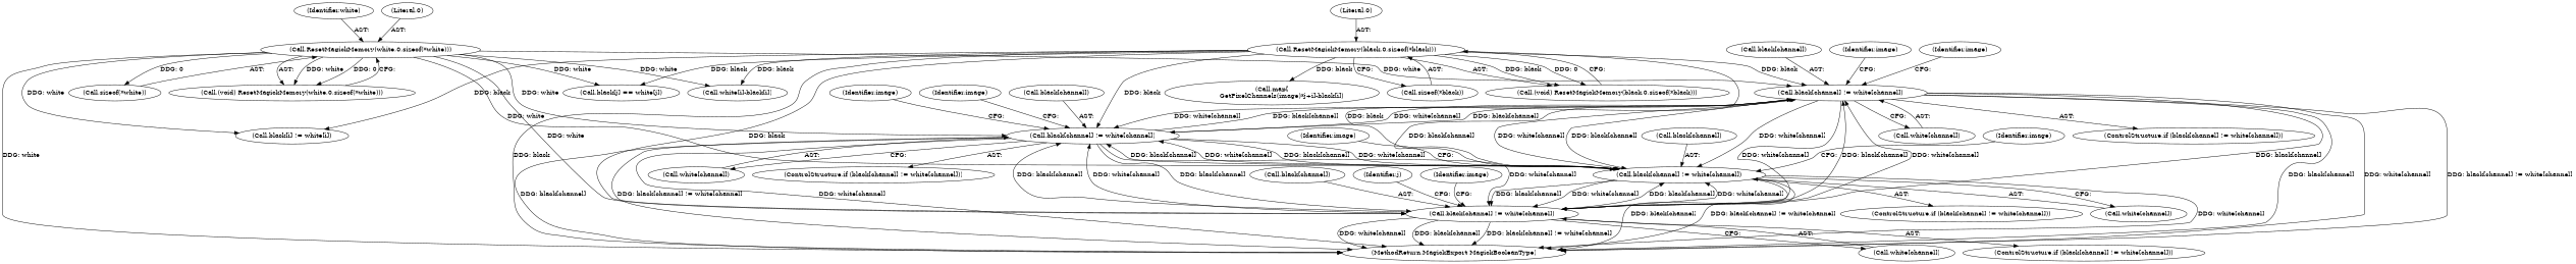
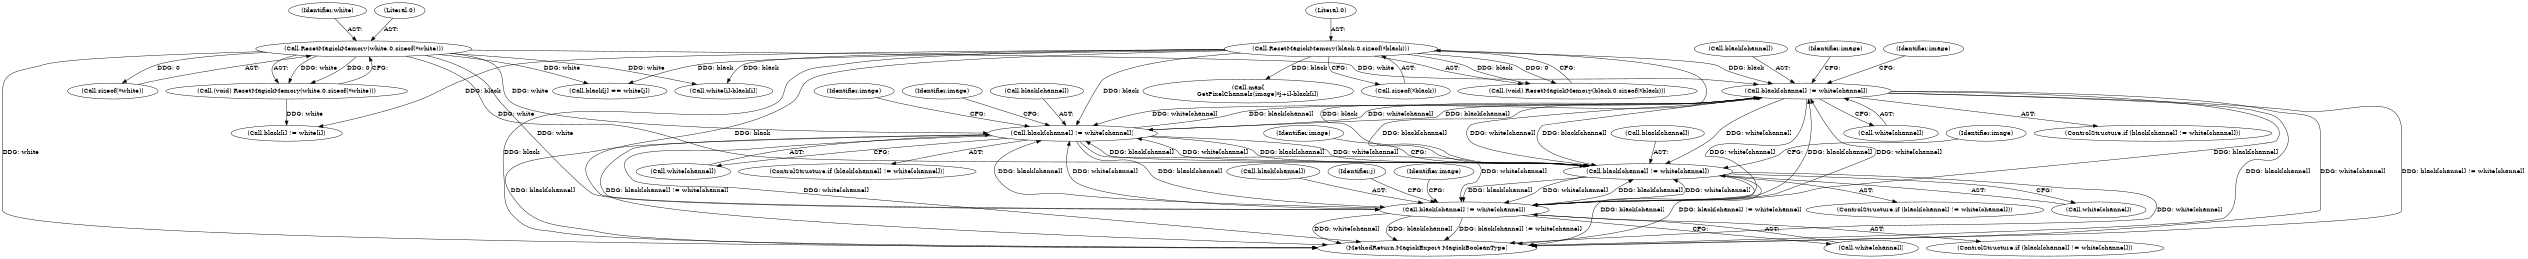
  digraph {
    n1 [label="(Call,black[channel] != white[channel])"]
    n2 [label="(Call,black[channel] != white[channel])"]
    n3 [label="(Call,black[channel] != white[channel])"]
    n4 [label="(Call,black[channel] != white[channel])"]
    n5 [label="(Call,white[channel])"]
    n6 [label="(ControlStructure,if (black[channel] != white[channel]))"]
    n7 [label="(MethodReturn,MagickExport MagickBooleanType)"]
    n8 [label="(Call,white[channel])"]
    n9 [label="(ControlStructure,if (black[channel] != white[channel]))"]
    n10 [label="(ControlStructure,if (black[channel] != white[channel]))"]
    n11 [label="(Call,white[channel])"]
    n12 [label="(Call,white[channel])"]
    n13 [label="(ControlStructure,if (black[channel] != white[channel]))"]
    n14 [label="(Call,ResetMagickMemory(black,0,sizeof(*black)))"]
    n15 [label="(Call,white[i]-black[i])"]
    n16 [label="(Call,map[\n          GetPixelChannels(image)*j+i]-black[i])"]
    n17 [label="(Call,black[i] != white[i])"]
    n18 [label="(Call,black[j] == white[j])"]
    n19 [label="(Call,sizeof(*black))"]
    n20 [label="(Call,(void) ResetMagickMemory(black,0,sizeof(*black)))"]
    n21 [label="(Call,ResetMagickMemory(white,0,sizeof(*white)))"]
    n22 [label="(Call,sizeof(*white))"]
    n23 [label="(Call,(void) ResetMagickMemory(white,0,sizeof(*white)))"]
    n24 [label="(Call,black[channel])"]
    n25 [label="(Literal,0)"]
    n26 [label="(Call,black[channel])"]
    n27 [label="(Identifier,image)"]
    n28 [label="(Identifier,image)"]
    n29 [label="(Identifier,image)"]
    n30 [label="(Identifier,image)"]
    n31 [label="(Identifier,image)"]
    n32 [label="(Identifier,image)"]
    n33 [label="(Literal,0)"]
    n34 [label="(Call,black[channel])"]
    n35 [label="(Identifier,j)"]
    n36 [label="(Identifier,white)"]
    n37 [label="(Identifier,image)"]
    n38 [label="(Call,black[channel])"]
    n1 -> n2 [label="DDG: black[channel]"]
    n1 -> n2 [label="DDG: white[channel]"]
    n1 -> n3 [label="DDG: black[channel]"]
    n1 -> n3 [label="DDG: white[channel]"]
    n1 -> n4 [label="DDG: black[channel]"]
    n1 -> n4 [label="DDG: white[channel]"]
    n1 -> n5 [label="CFG: "]
    n1 -> n6 [label="AST: "]
    n1 -> n7 [label="DDG: black[channel]"]
    n1 -> n7 [label="DDG: white[channel]"]
    n1 -> n7 [label="DDG: black[channel] != white[channel]"]
    n2 -> n1 [label="DDG: black[channel]"]
    n2 -> n1 [label="DDG: white[channel]"]
    n2 -> n3 [label="DDG: black[channel]"]
    n2 -> n3 [label="DDG: white[channel]"]
    n2 -> n4 [label="DDG: black[channel]"]
    n2 -> n4 [label="DDG: white[channel]"]
    n2 -> n7 [label="DDG: white[channel]"]
    n2 -> n7 [label="DDG: black[channel]"]
    n2 -> n7 [label="DDG: black[channel] != white[channel]"]
    n2 -> n8 [label="CFG: "]
    n2 -> n9 [label="AST: "]
    n3 -> n1 [label="DDG: black[channel]"]
    n3 -> n1 [label="DDG: white[channel]"]
    n3 -> n2 [label="DDG: black[channel]"]
    n3 -> n2 [label="DDG: white[channel]"]
    n3 -> n4 [label="DDG: black[channel]"]
    n3 -> n4 [label="DDG: white[channel]"]
    n3 -> n7 [label="DDG: white[channel]"]
    n3 -> n7 [label="DDG: black[channel]"]
    n3 -> n7 [label="DDG: black[channel] != white[channel]"]
    n3 -> n10 [label="AST: "]
    n3 -> n11 [label="CFG: "]
    n4 -> n1 [label="DDG: black[channel]"]
    n4 -> n1 [label="DDG: white[channel]"]
    n4 -> n2 [label="DDG: black[channel]"]
    n4 -> n2 [label="DDG: white[channel]"]
    n4 -> n3 [label="DDG: black[channel]"]
    n4 -> n3 [label="DDG: white[channel]"]
    n4 -> n7 [label="DDG: black[channel] != white[channel]"]
    n4 -> n7 [label="DDG: white[channel]"]
    n4 -> n7 [label="DDG: black[channel]"]
    n4 -> n12 [label="CFG: "]
    n4 -> n13 [label="AST: "]
    n5 -> n1 [label="AST: "]
    n8 -> n2 [label="AST: "]
    n11 -> n3 [label="AST: "]
    n12 -> n4 [label="AST: "]
    n14 -> n1 [label="DDG: black"]
    n14 -> n2 [label="DDG: black"]
    n14 -> n3 [label="DDG: black"]
    n14 -> n4 [label="DDG: black"]
    n14 -> n7 [label="DDG: black"]
    n14 -> n15 [label="DDG: black"]
    n14 -> n16 [label="DDG: black"]
    n14 -> n17 [label="DDG: black"]
    n14 -> n18 [label="DDG: black"]
    n14 -> n19 [label="CFG: "]
    n14 -> n20 [label="AST: "]
    n14 -> n20 [label="DDG: black"]
    n14 -> n20 [label="DDG: 0"]
    n19 -> n14 [label="AST: "]
    n20 -> n14 [label="CFG: "]
    n21 -> n1 [label="DDG: white"]
    n21 -> n2 [label="DDG: white"]
    n21 -> n3 [label="DDG: white"]
    n21 -> n4 [label="DDG: white"]
    n21 -> n7 [label="DDG: white"]
    n21 -> n15 [label="DDG: white"]
-   n21 -> n17 [label="DDG: white"]
+   n23 -> n17 [label="DDG: white"]
    n21 -> n18 [label="DDG: white"]
    n21 -> n22 [label="DDG: 0"]
    n21 -> n23 [label="AST: "]
    n21 -> n23 [label="DDG: white"]
    n21 -> n23 [label="DDG: 0"]
    n22 -> n21 [label="AST: "]
    n23 -> n21 [label="CFG: "]
    n24 -> n4 [label="AST: "]
    n25 -> n14 [label="AST: "]
    n26 -> n3 [label="AST: "]
    n27 -> n2 [label="CFG: "]
    n28 -> n3 [label="CFG: "]
    n29 -> n3 [label="CFG: "]
    n30 -> n1 [label="CFG: "]
    n31 -> n2 [label="CFG: "]
    n32 -> n1 [label="CFG: "]
    n33 -> n21 [label="AST: "]
    n34 -> n2 [label="AST: "]
    n35 -> n4 [label="CFG: "]
    n36 -> n21 [label="AST: "]
    n37 -> n4 [label="CFG: "]
    n38 -> n1 [label="AST: "]
  }
